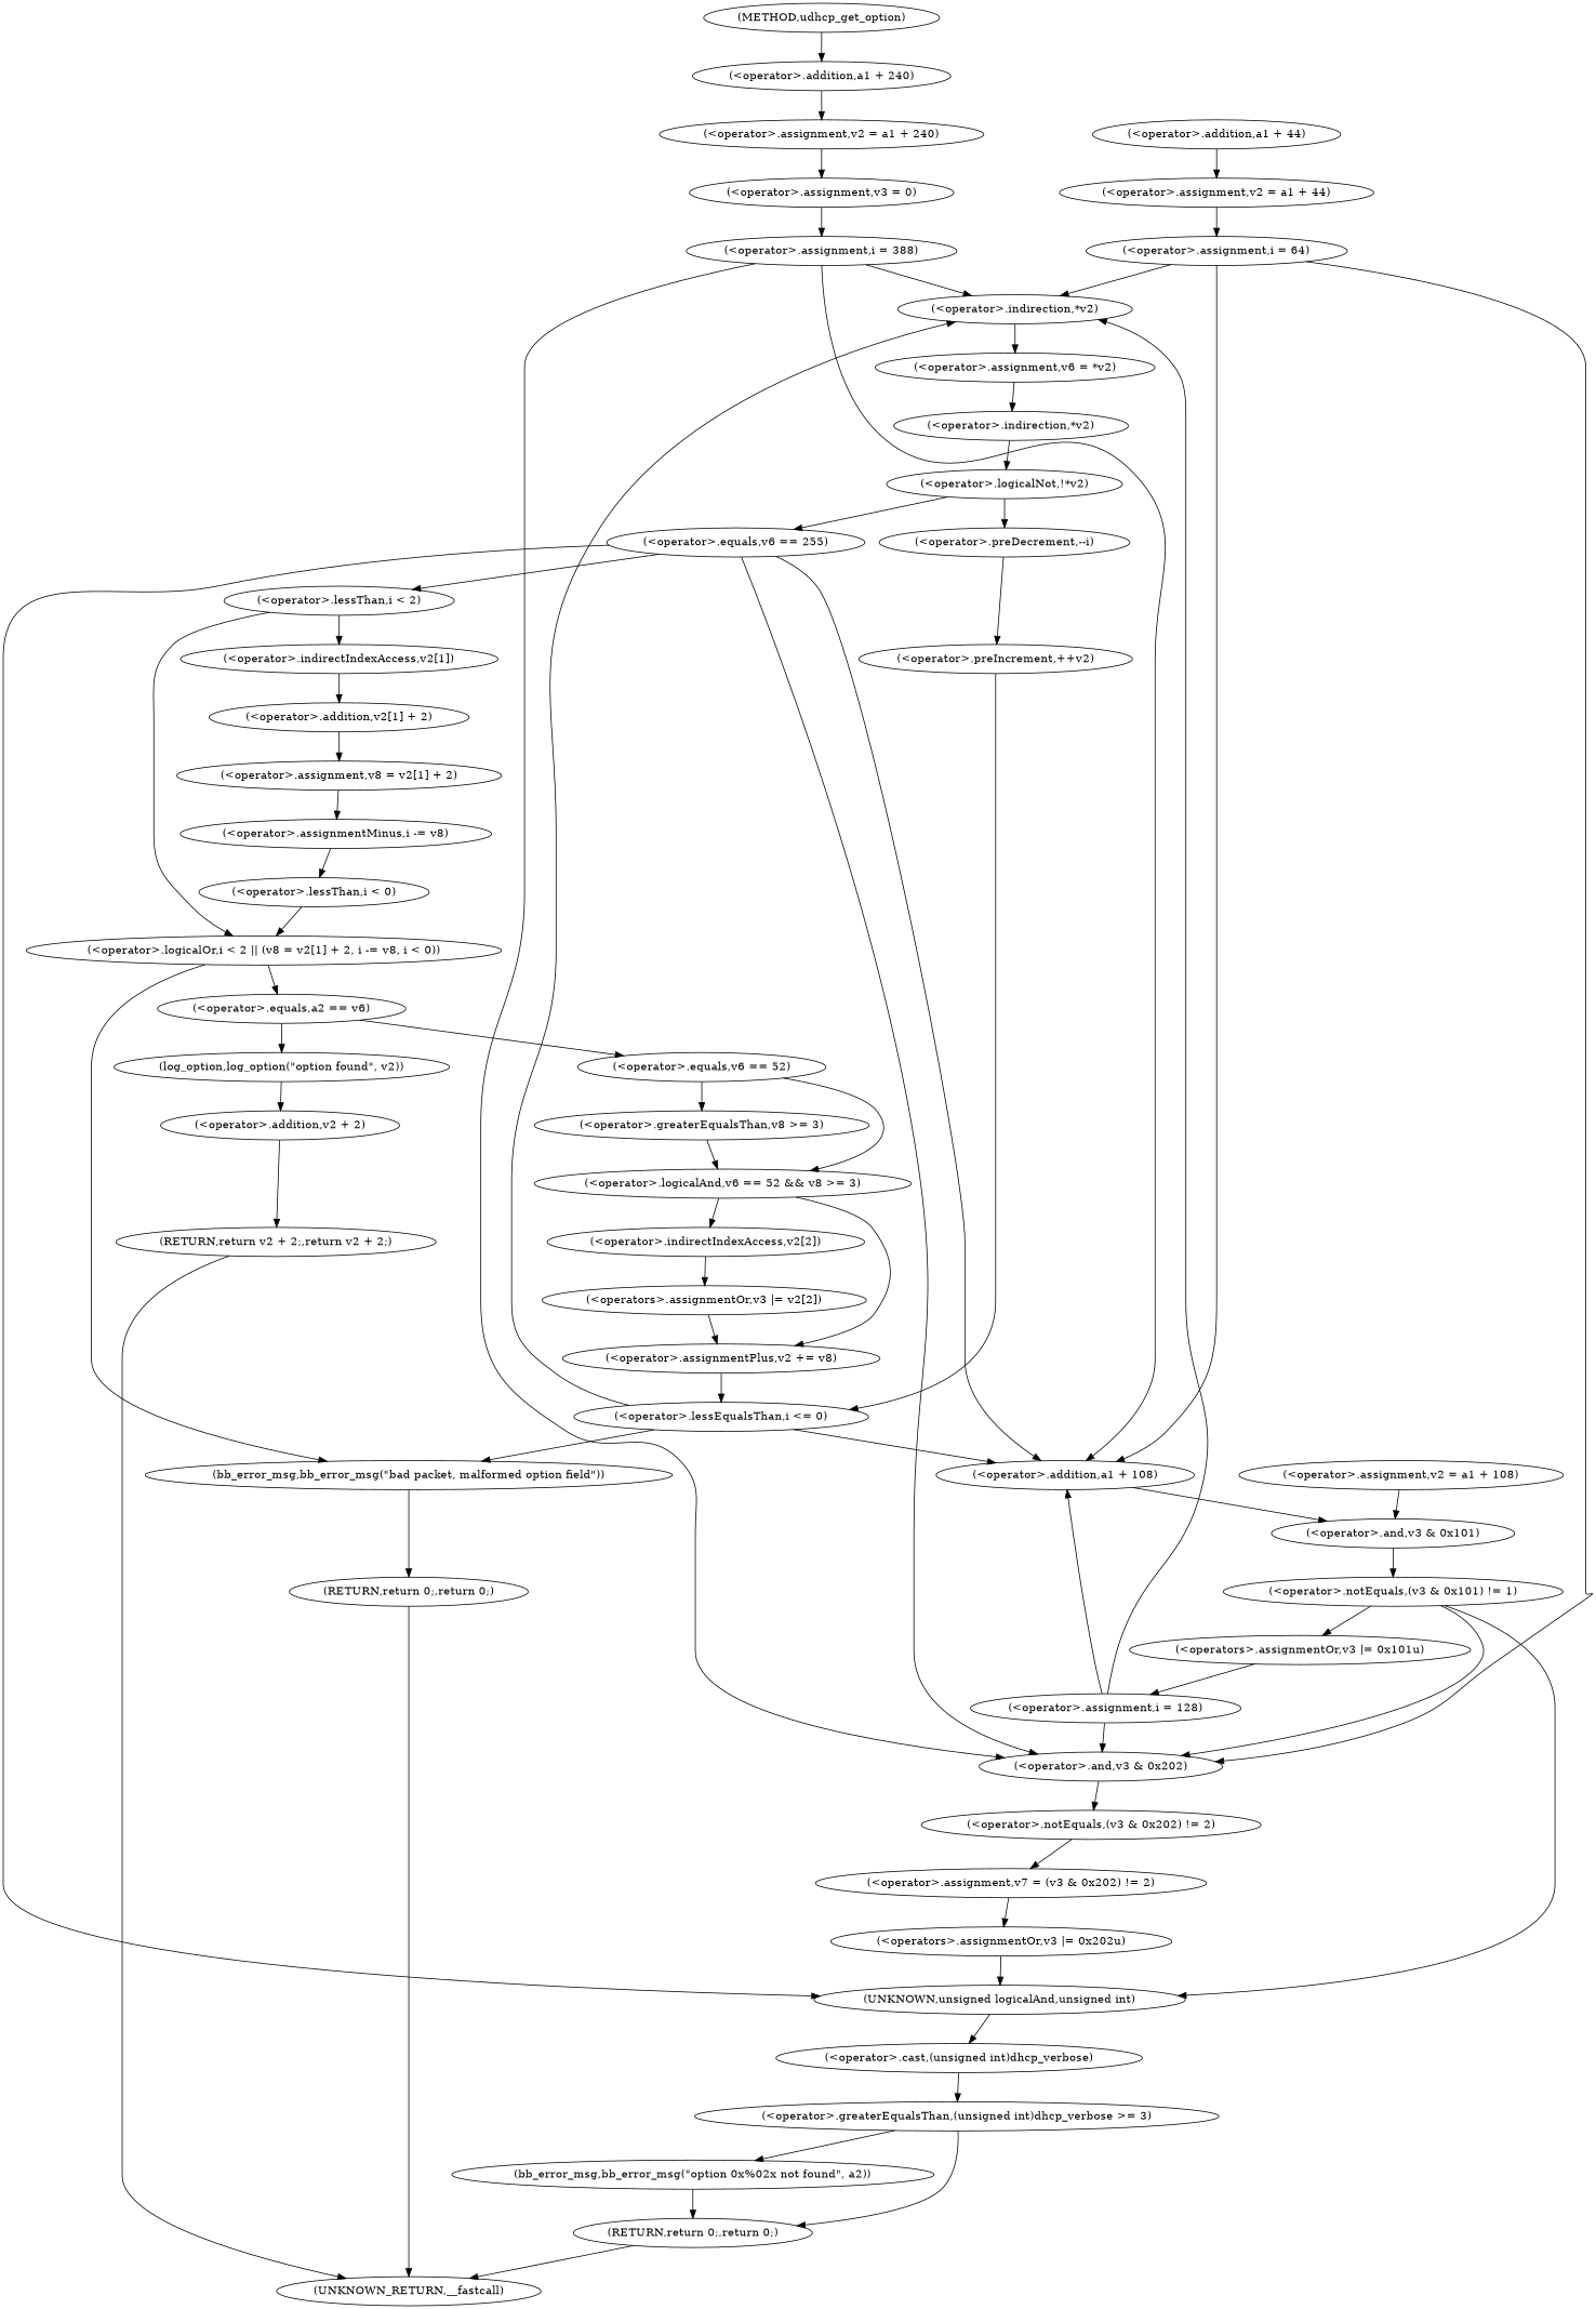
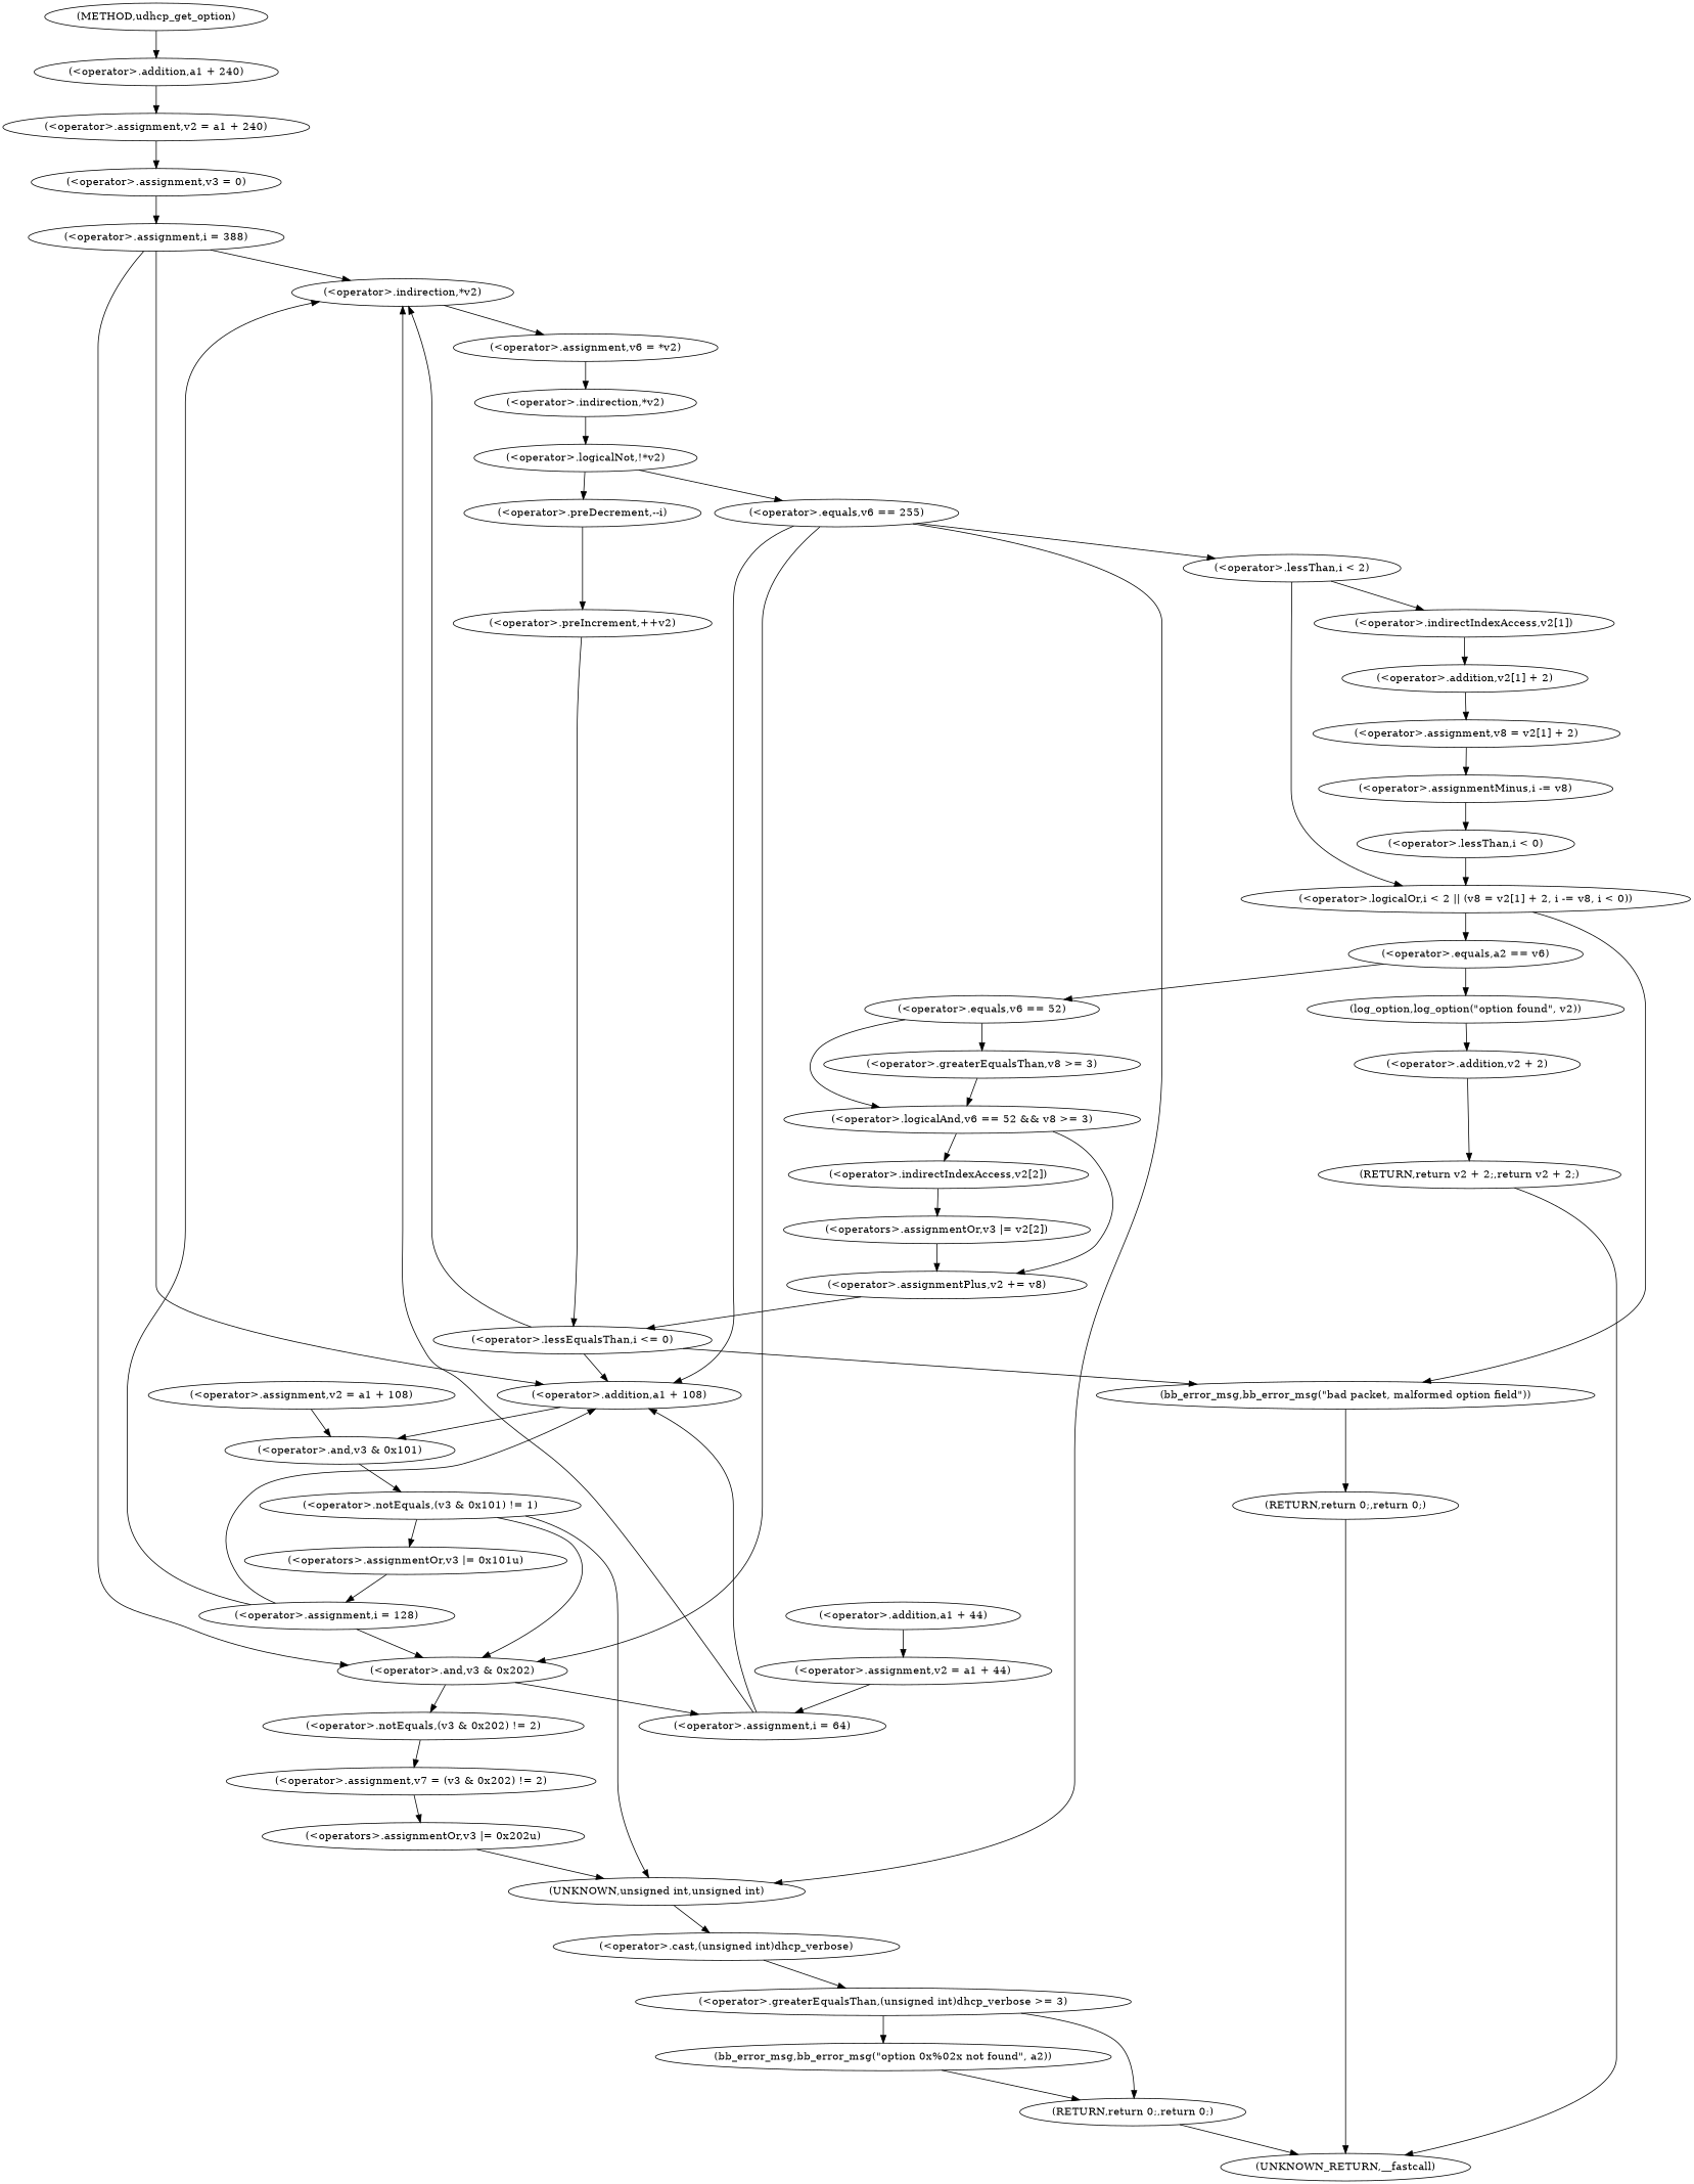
  digraph {
    n1 [label="(<operator>.assignment,v2 = a1 + 240)"]
    n2 [label="(<operator>.assignment,v3 = 0)"]
    n3 [label="(<operator>.assignment,i = 388)"]
    n4 [label="(<operator>.addition,a1 + 240)"]
    n5 [label="(<operator>.indirection,*v2)"]
    n6 [label="(<operator>.addition,a1 + 108)"]
    n7 [label="(<operator>.and,v3 & 0x202)"]
    n8 [label="(<operator>.assignment,v6 = *v2)"]
    n9 [label="(<operator>.and,v3 & 0x101)"]
    n10 [label="(<operator>.notEquals,(v3 & 0x202) != 2)"]
    n11 [label="(<operator>.assignment,i = 64)"]
    n12 [label="(<operator>.indirection,*v2)"]
    n13 [label="(<operator>.logicalNot,!*v2)"]
    n14 [label="(<operator>.preDecrement,--i)"]
    n15 [label="(<operator>.equals,v6 == 255)"]
    n16 [label="(<operator>.preIncrement,++v2)"]
    n17 [label="(<operator>.lessThan,i < 2)"]
-   n18 [label="(UNKNOWN,unsigned logicalAnd,unsigned int)"]
+   n18 [label="(UNKNOWN,unsigned int,unsigned int)"]
    n19 [label="(<operator>.lessEqualsThan,i <= 0)"]
    n20 [label="(bb_error_msg,bb_error_msg(\"bad packet, malformed option field\"))"]
    n21 [label="(<operator>.logicalOr,i < 2 || (v8 = v2[1] + 2, i -= v8, i < 0))"]
    n22 [label="(<operator>.indirectIndexAccess,v2[1])"]
    n23 [label="(<operator>.cast,(unsigned int)dhcp_verbose)"]
    n24 [label="(<operator>.equals,a2 == v6)"]
    n25 [label="(RETURN,return 0;,return 0;)"]
    n26 [label="(log_option,log_option(\"option found\", v2))"]
    n27 [label="(<operator>.equals,v6 == 52)"]
    n28 [label="(<operator>.addition,v2[1] + 2)"]
    n29 [label="(<operator>.assignment,v8 = v2[1] + 2)"]
    n30 [label="(<operator>.assignmentMinus,i -= v8)"]
    n31 [label="(<operator>.lessThan,i < 0)"]
    n32 [label="(UNKNOWN_RETURN,__fastcall)"]
    n33 [label="(<operator>.addition,v2 + 2)"]
    n34 [label="(<operator>.logicalAnd,v6 == 52 && v8 >= 3)"]
    n35 [label="(<operator>.greaterEqualsThan,v8 >= 3)"]
    n36 [label="(RETURN,return v2 + 2;,return v2 + 2;)"]
    n37 [label="(<operator>.indirectIndexAccess,v2[2])"]
    n38 [label="(<operator>.assignmentPlus,v2 += v8)"]
    n39 [label="(<operators>.assignmentOr,v3 |= v2[2])"]
    n40 [label="(<operator>.assignment,v2 = a1 + 108)"]
    n41 [label="(<operator>.notEquals,(v3 & 0x101) != 1)"]
    n42 [label="(<operators>.assignmentOr,v3 |= 0x101u)"]
    n43 [label="(<operator>.assignment,i = 128)"]
    n44 [label="(<operator>.assignment,v7 = (v3 & 0x202) != 2)"]
    n45 [label="(<operators>.assignmentOr,v3 |= 0x202u)"]
    n46 [label="(<operator>.addition,a1 + 44)"]
    n47 [label="(<operator>.assignment,v2 = a1 + 44)"]
    n48 [label="(<operator>.greaterEqualsThan,(unsigned int)dhcp_verbose >= 3)"]
    n49 [label="(bb_error_msg,bb_error_msg(\"option 0x%02x not found\", a2))"]
    n50 [label="(RETURN,return 0;,return 0;)"]
    n51 [label="(METHOD,udhcp_get_option)"]
    n1 -> n2
    n2 -> n3
    n3 -> n5
    n3 -> n6
    n3 -> n7
    n4 -> n1
    n5 -> n8
    n6 -> n9
    n7 -> n10
    n8 -> n12
    n9 -> n41
    n10 -> n44
    n11 -> n5
    n11 -> n6
-   n11 -> n7
+   n7 -> n11
    n12 -> n13
    n13 -> n14
    n13 -> n15
    n14 -> n16
    n15 -> n6
    n15 -> n7
    n15 -> n17
    n15 -> n18
    n16 -> n19
    n17 -> n21
    n17 -> n22
    n18 -> n23
    n19 -> n5
    n19 -> n6
    n19 -> n20
    n20 -> n25
    n21 -> n20
    n21 -> n24
    n22 -> n28
    n23 -> n48
    n24 -> n26
    n24 -> n27
    n25 -> n32
    n26 -> n33
    n27 -> n34
    n27 -> n35
    n28 -> n29
    n29 -> n30
    n30 -> n31
    n31 -> n21
    n33 -> n36
    n34 -> n37
    n34 -> n38
    n35 -> n34
    n36 -> n32
    n37 -> n39
    n38 -> n19
    n39 -> n38
    n40 -> n9
    n41 -> n7
    n41 -> n18
    n41 -> n42
    n42 -> n43
    n43 -> n5
    n43 -> n6
    n43 -> n7
    n44 -> n45
    n45 -> n18
    n46 -> n47
    n47 -> n11
    n48 -> n49
    n48 -> n50
    n49 -> n50
    n50 -> n32
    n51 -> n4
  }
